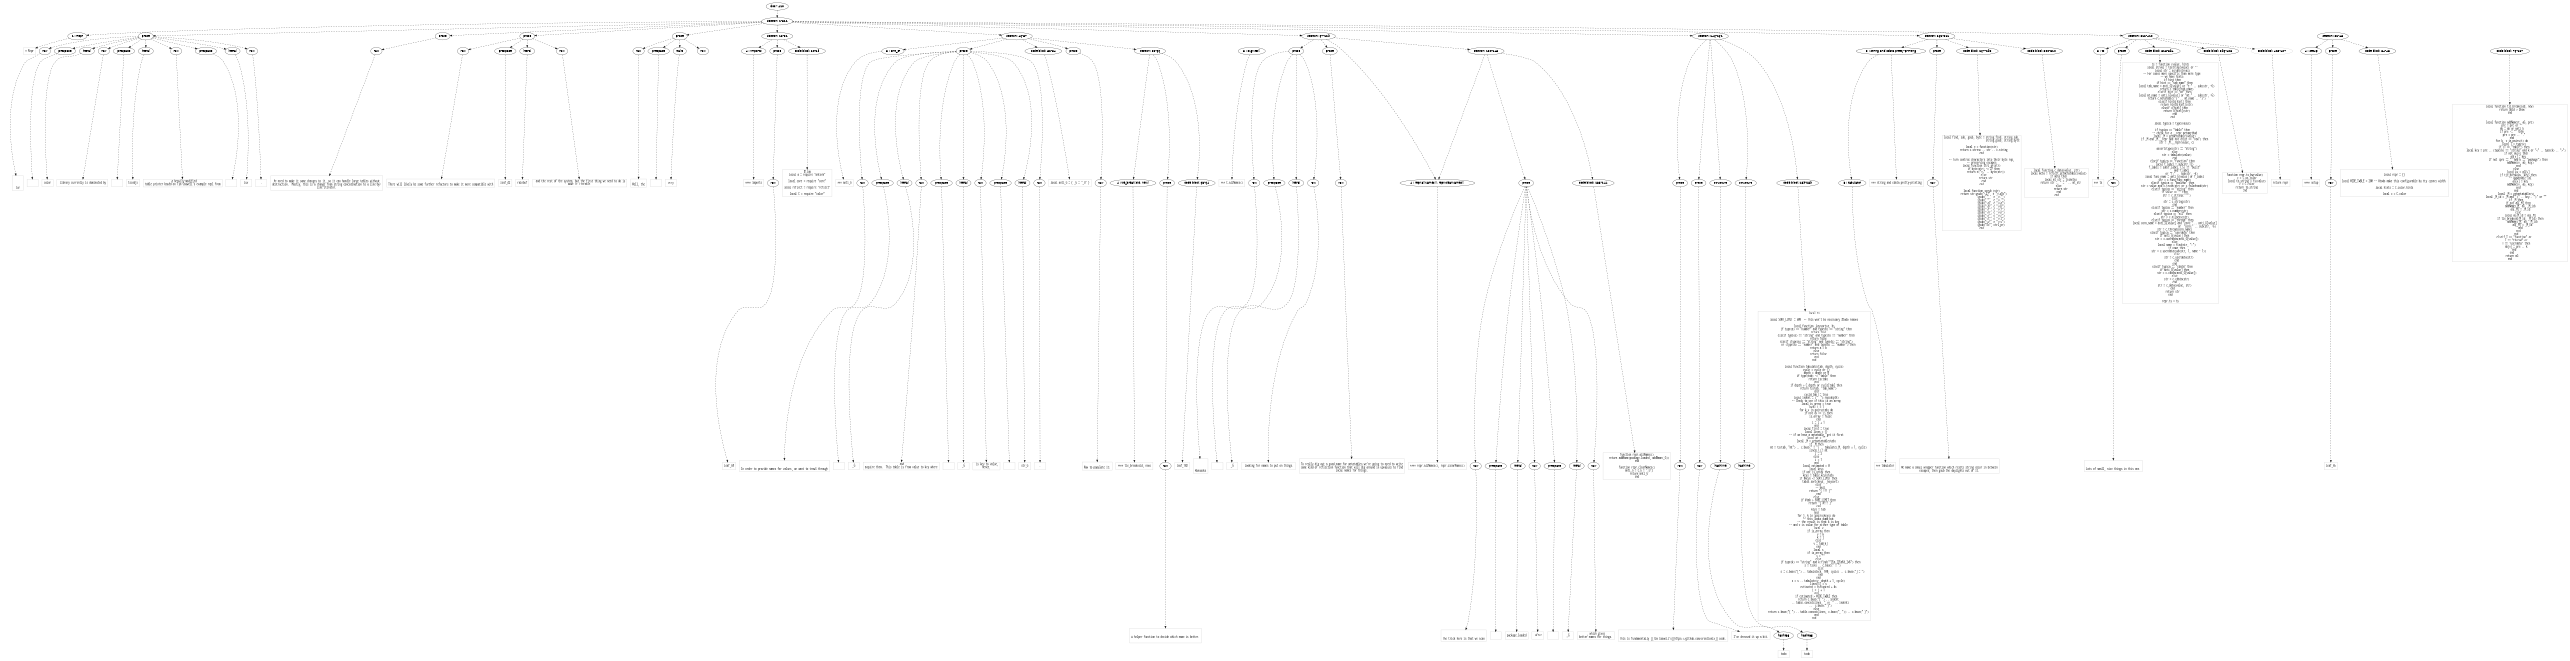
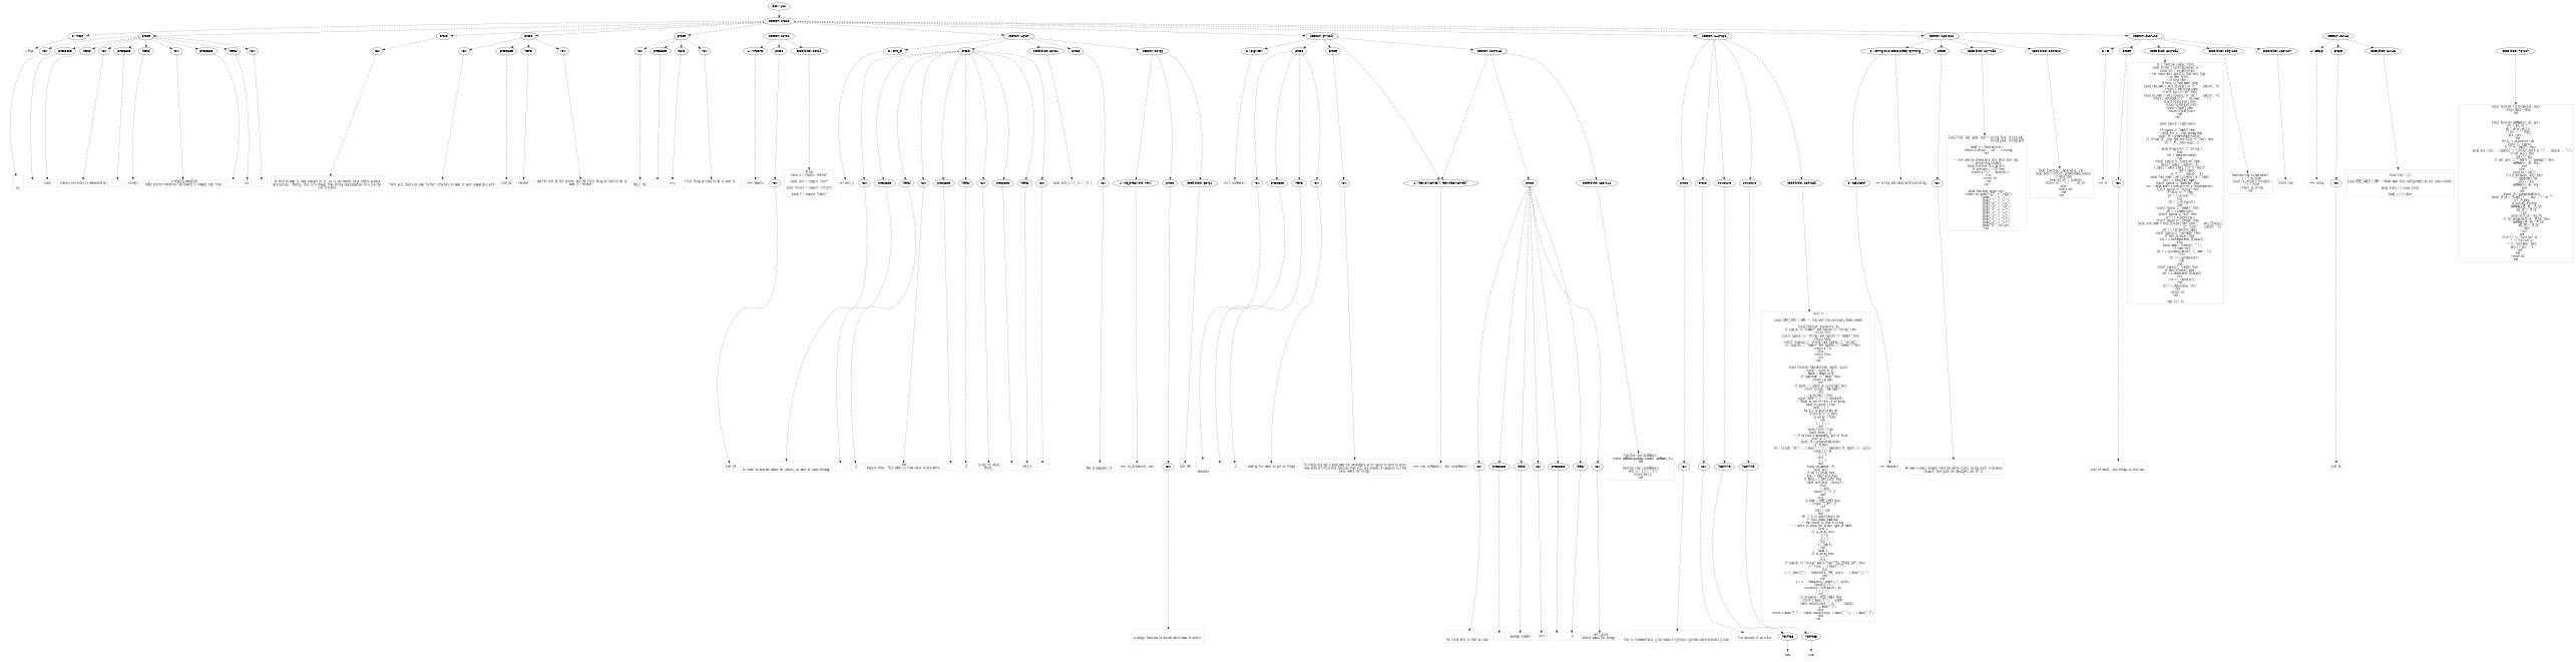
  digraph {
    node [fontname=Helvetica]
    edge [style=dashed]
    n1 [label="section: 1-311"]
    n2 [label="1 : Repr"]
    n3 [label=prose]
    n4 [label=prose]
    n5 [label=prose]
    n6 [label=prose]
    n7 [label="section: 18-31"]
    n8 [label="section: 32-45"]
    n9 [label="section: 46-57"]
    n10 [label="section: 67-129"]
    n11 [label="section: 146-261"]
    n12 [label="section: 262-311"]
    n13 [label="section: 312-410"]
    n14 [label=raw]
    n15 [label=prespace]
    n16 [label=literal]
    n17 [label=raw]
    n18 [label=prespace]
    n19 [label=literal]
    n20 [label=raw]
    n21 [label=prespace]
    n22 [label=literal]
    n23 [label=raw]
    n24 [label=raw]
    n25 [label=raw]
    n26 [label=prespace]
    n27 [label=literal]
    n28 [label=raw]
    n29 [label=raw]
    n30 [label=prespace]
    n31 [label=italic]
    n32 [label=raw]
    n33 [label="4 : imports"]
    n34 [label=prose]
    n35 [label="code block 20-29"]
    n36 [label=raw]
-   n37 [label="4 : setup"]
+   n37 [label="4 : setup" color=Gray]
    n38 [label=prose]
    n39 [label="code block 34-43"]
    n40 [label=raw]
    n41 [label="3 : anti_G"]
    n42 [label=prose]
    n43 [label="code block 52-54"]
    n44 [label=prose]
    n45 [label="section: 58-66"]
    n46 [label=raw]
    n47 [label=prespace]
    n48 [label=literal]
    n49 [label=raw]
    n50 [label=prespace]
    n51 [label=literal]
    n52 [label=raw]
    n53 [label=prespace]
    n54 [label=literal]
    n55 [label=raw]
    n56 [label=raw]
    n57 [label="4 : tie_break(old, new)"]
    n58 [label=prose]
    n59 [label="code block 63-64"]
    n60 [label=raw]
    n61 [label="3 : C.gives()"]
    n62 [label=prose]
    n63 [label=prose]
    n64 [label="code block 76-127"]
    n65 [label="section: 130-145"]
    n66 [label=hashtag]
    n67 [label=raw]
    n68 [label=prespace]
    n69 [label=literal]
    n70 [label=raw]
    n71 [label=raw]
    n72 [label="4 : repr.allNames(), repr.clearNames()"]
    n73 [label=prose]
    n74 [label="code block 135-144"]
    n75 [label=raw]
    n76 [label=prespace]
    n77 [label=literal]
    n78 [label=raw]
    n79 [label=prespace]
    n80 [label=literal]
    n81 [label=raw]
    n82 [label="3 : tabulator"]
    n83 [label=prose]
    n84 [label=prose]
    n85 [label=structure]
    n86 [label=structure]
    n87 [label="code block 159-259"]
    n88 [label=raw]
    n89 [label=raw]
    n90 [label=hashline]
    n91 [label=hashline]
    n92 [label=hashtag]
    n93 [label="3 : string and cdata pretty-printing"]
    n94 [label=prose]
    n95 [label="code block 267-298"]
    n96 [label="code block 300-310"]
    n97 [label=raw]
    n98 [label="3 : ts"]
    n99 [label=prose]
-   n100 [label="code block 318-394"]
+   n100 [label="code block 316-394"]
    n101 [label="code block 396-403"]
-   n102 [label="code block 405-407" color=Gray]
+   n102 [label="code block 405-407"]
    n103 [label=raw]
    n104 [color=Gray fontname=Inconsolata label="* Repr" shape=rectangle]
    n105 [color=Gray fontname=Inconsolata label="\n\n\nOur" shape=rectangle]
    n106 [color=Gray fontname=Inconsolata label=" " shape=rectangle]
    n107 [color=Gray fontname=Inconsolata label=color shape=rectangle]
    n108 [color=Gray fontname=Inconsolata label=" library currently is dominated by" shape=rectangle]
    n109 [color=Gray fontname=Inconsolata label=" " shape=rectangle]
    n110 [color=Gray fontname=Inconsolata label="ts(obj)" shape=rectangle]
    n111 [color=Gray fontname=Inconsolata label=", a heavily-modified\ntable printer based on Tim Caswell's example repl from" shape=rectangle]
    n112 [color=Gray fontname=Inconsolata label=" " shape=rectangle]
    n113 [color=Gray fontname=Inconsolata label=luv shape=rectangle]
    n114 [color=Gray fontname=Inconsolata label=".\n" shape=rectangle]
    n115 [color=Gray fontname=Inconsolata label="\nWe need to make it some changes to it, so it can handle large tables without\ndestruction.  Mostly, this is a change from string concatenation to a line-by-\nline iterator.\n" shape=rectangle]
    n116 [color=Gray fontname=Inconsolata label="\nThere will likely be some further refactors to make it more compatible with" shape=rectangle]
    leaf_42 [color=Gray fontname=Inconsolata shape=rectangle]
    n118 [color=Gray fontname=Inconsolata label=rainbuf shape=rectangle]
    n119 [color=Gray fontname=Inconsolata label=" and the rest of the system, but the first thing we need to do is\nmake it iterable.\n" shape=rectangle]
    n120 [color=Gray fontname=Inconsolata label="\nWell, the" shape=rectangle]
    n121 [color=Gray fontname=Inconsolata label=" " shape=rectangle]
    n122 [color=Gray fontname=Inconsolata label=very shape=rectangle]
+   n123 [color=Gray fontname=Inconsolata label=" first thing we need to do is move it...\n\n" shape=rectangle]
    n124 [color=Gray fontname=Inconsolata label="**** imports" shape=rectangle]
    n125 [color=Gray fontname=Inconsolata label="#!lua\nlocal a = require \"anterm\"\n\nlocal core = require \"core\"\n\nlocal reflect = require \"reflect\"\n\nlocal C = require \"color\"" shape=rectangle]
    leaf_58 [color=Gray fontname=Inconsolata shape=rectangle]
    n127 [color=Gray fontname=Inconsolata label="**** setup" shape=rectangle]
    n128 [color=Gray fontname=Inconsolata label="\nlocal repr = {}\n\nlocal WIDE_TABLE = 200 -- #todo make this configurable by tty (zone) width.\n\nlocal hints = C.color.hints\n\nlocal c = C.color" shape=rectangle]
    leaf_65 [color=Gray fontname=Inconsolata shape=rectangle]
    n130 [color=Gray fontname=Inconsolata label="*** anti_G" shape=rectangle]
    n131 [color=Gray fontname=Inconsolata label="local anti_G = { _G = \"_G\" }" shape=rectangle]
    n132 [color=Gray fontname=Inconsolata label="\n\nIn order to provide names for values, we want to trawl through" shape=rectangle]
    n133 [color=Gray fontname=Inconsolata label=" " shape=rectangle]
    n134 [color=Gray fontname=Inconsolata label=_G shape=rectangle]
    n135 [color=Gray fontname=Inconsolata label=" and\nacquire them.  This table is from value to key where" shape=rectangle]
    n136 [color=Gray fontname=Inconsolata label=" " shape=rectangle]
    n137 [color=Gray fontname=Inconsolata label=_G shape=rectangle]
    n138 [color=Gray fontname=Inconsolata label=" is key to value,\nhence," shape=rectangle]
    n139 [color=Gray fontname=Inconsolata label=" " shape=rectangle]
-   n140 [color=Gray fontname=Inconsolata label=str_G shape=rectangle]
+   n140 [color=Gray fontname=Inconsolata label=anti_G shape=rectangle]
    n141 [color=Gray fontname=Inconsolata label=".\n" shape=rectangle]
    n142 [color=Gray fontname=Inconsolata label="\nNow to populate it:\n" shape=rectangle]
    n143 [color=Gray fontname=Inconsolata label="**** tie_break(old, new)" shape=rectangle]
    leaf_102 [color=Gray fontname=Inconsolata shape=rectangle]
    n145 [color=Gray fontname=Inconsolata label="\n\nA helper function to decide which name is better.\n\n" shape=rectangle]
    n146 [color=Gray fontname=Inconsolata label="*** C.allNames()" shape=rectangle]
    n147 [color=Gray fontname=Inconsolata label="local function tie_break(old, new)\n   return #old > #new\nend\n\n\nlocal function addName(t, aG, pre)\n   pre = pre or \"\"\n   aG = aG or anti_G\n   if pre ~= \"\" then\n      pre = pre .. \".\"\n   end\n   for k, v in pairs(t) do\n      local T = type(v)\n      if (T == \"table\") then\n         local key = pre .. (type(k) == \"string\" and k or \"<\" .. type(k) .. \">\")\n         if not aG[v] then\n            aG[v] = key\n            if not (pre == \"\" and k == \"package\") then\n               addName(v, aG, key)\n            end\n         else\n            local kv = aG[v]\n            if tie_break(kv, key) then\n               -- quadradic lol\n               aG[v] = key\n               addName(v, aG, key)\n            end\n         end\n         local _M = getmetatable(v)\n         local _M_id = _M and \"⟨\" .. key.. \"⟩\" or \"\"\n         if _M then\n            if not aG[_M] then\n               addName(_M, aG, _M_id)\n               aG[_M] = _M_id\n            else\n               local aG_M_id = aG[_M]\n               if tie_break(aG_M_id, _M_id) then\n                  addName(_M, aG, _M_id)\n                  aG[_M] = _M_id\n               end\n            end\n         end\n      elseif T == \"function\" or\n         T == \"thread\" or\n         T == \"userdata\" then\n         aG[v] = pre .. k\n      end\n   end\n   return aG\nend" shape=rectangle]
    n148 [color=Gray fontname=Inconsolata label="\n\n\nRansacks" shape=rectangle]
    n149 [color=Gray fontname=Inconsolata label=" " shape=rectangle]
    n150 [color=Gray fontname=Inconsolata label=_G shape=rectangle]
    n151 [color=Gray fontname=Inconsolata label=" looking for names to put on things.\n" shape=rectangle]
    n152 [color=Gray fontname=Inconsolata label="\nTo really dig out a good name for metatables we're going to need to write\nsome kind of reflection function that will dig around in upvalues to find\nlocal names for things.\n" shape=rectangle]
    n153 [color=Gray fontname=Inconsolata label="**** repr.allNames(), repr.clearNames()" shape=rectangle]
    n154 [color=Gray fontname=Inconsolata label="function repr.allNames()\n   return addName(package.loaded, addName(_G))\nend\n\nfunction repr.clearNames()\n   anti_G = {_G = \"_G\"}\n   return anti_G\nend" shape=rectangle]
    n155 [color=Gray fontname=Inconsolata label="\n\nThe trick here is that we scan" shape=rectangle]
    n156 [color=Gray fontname=Inconsolata label=" " shape=rectangle]
    n157 [color=Gray fontname=Inconsolata label="package.loaded" shape=rectangle]
    n158 [color=Gray fontname=Inconsolata label=" after" shape=rectangle]
    n159 [color=Gray fontname=Inconsolata label=" " shape=rectangle]
    n160 [color=Gray fontname=Inconsolata label=_G shape=rectangle]
-   n161 [color=Gray fontname=Inconsolata label=", which gives\nbetter names for things.\n" shape=rectangle]
+   n161 [color=Gray fontname=Inconsolata label=", anti gives\nbetter names for things.\n" shape=rectangle]
    n162 [color=Gray fontname=Inconsolata label="*** tabulator" shape=rectangle]
    n163 [color=Gray fontname=Inconsolata label="local ts\n\nlocal SORT_LIMIT = 500  -- This won't be necessary #todo remove\n\nlocal function _keysort(a, b)\n   if type(a) == \"number\" and type(b) == \"string\" then\n      return true\n   elseif type(a) == \"string\" and type(b) == \"number\" then\n      return false\n   elseif (type(a) == \"string\" and type(b) == \"string\")\n      or (type(a) == \"number\" and type(b) == \"number\") then\n      return a < b\n   else\n      return false\n   end\nend\n\nlocal function tabulate(tab, depth, cycle)\n   cycle = cycle or {}\n   depth = depth or 0\n   if type(tab) ~= \"table\" then\n      return ts(tab)\n   end\n   if depth > C.depth or cycle[tab] then\n      return ts(tab, \"tab_name\")\n   end\n   cycle[tab] = true\n   local indent = (\"  \"):rep(depth)\n   -- Check to see if this is an array\n   local is_array = true\n   local i = 1\n   for k,v in pairs(tab) do\n      if not (k == i) then\n         is_array = false\n      end\n      i = i + 1\n   end\n   local first = true\n   local lines = {}\n   -- if we have a metatable, get it first\n   local mt = \"\"\n   local _M = getmetatable(tab)\n   if _M then\n      mt = ts(tab, \"mt\") .. c.base(\" = \") .. tabulate(_M, depth + 1, cycle)\n      lines[1] = mt\n      i = 2\n   else\n      i = 1\n   end\n   local estimated = 0\n   local keys\n   if not is_array then\n      keys = table.keys(tab)\n      if #keys <= SORT_LIMIT then\n         table.sort(keys, _keysort)\n      else\n         -- bail\n         return \"{ !!! }\"\n      end\n   else\n      if #tab > SORT_LIMIT then\n         return \"{ #!!! }\"\n      end\n      keys = tab\n   end\n   for j, k in ipairs(keys) do\n      -- this looks dumb but\n      -- the result is that k is key\n      -- and v is value for either type of table\n      local v\n      if is_array then\n         v = k\n         k = j\n      else\n         v = tab[k]\n      end\n      local s\n      if is_array then\n         s = \"\"\n      else\n         if type(k) == \"string\" and k:find(\"^[%a_][%a%d_]*$\") then\n            s = ts(k) .. c.base(\" = \")\n         else\n            s = c.base(\"[\") .. tabulate(k, 100, cycle) .. c.base(\"] = \")\n         end\n      end\n      s = s .. tabulate(v, depth + 1, cycle)\n      lines[i] = s\n      estimated = estimated + #s\n      i = i + 1\n   end\n   if estimated > WIDE_TABLE then\n      return c.base(\"{ \") .. indent\n         .. table.concat(lines, \",\\n  \" .. indent)\n         ..  c.base(\" }\")\n   else\n      return c.base(\"{ \") .. table.concat(lines, c.base(\", \")) .. c.base(\" }\")\n   end\nend" shape=rectangle]
    n164 [color=Gray fontname=Inconsolata label="\n\nThis is fundamentally [[Tim Caswell's][https://github.com/creationix]] code.\n" shape=rectangle]
    n165 [color=Gray fontname=Inconsolata label="\nI've dressed it up a bit.\n" shape=rectangle]
    n166 [color=Gray fontname=Inconsolata label=todo shape=rectangle]
    n167 [color=Gray fontname=Inconsolata label=todo shape=rectangle]
    n168 [color=Gray fontname=Inconsolata label="*** string and cdata pretty-printing" shape=rectangle]
    n169 [color=Gray fontname=Inconsolata label="local find, sub, gsub, byte = string.find, string.sub,\n                              string.gsub, string.byte\n\nlocal e = function(str)\n   return c.stresc .. str .. c.string\nend\n\n-- Turn control characters into their byte rep,\n-- preserving escapes\nlocal function ctrl_pr(str)\n   if byte(str) ~= 27 then\n      return e(\"\\\\\" .. byte(str))\n   else\n      return str\n   end\nend\n\nlocal function scrub (str)\n   return str:gsub(\"\\27\", e \"\\\\x1b\")\n             :gsub('\"',  e '\\\\\"')\n             :gsub(\"'\",  e \"\\\\'\")\n             :gsub(\"\\a\", e \"\\\\a\")\n             :gsub(\"\\b\", e \"\\\\b\")\n             :gsub(\"\\f\", e \"\\\\f\")\n             :gsub(\"\\n\", e \"\\\\n\")\n             :gsub(\"\\r\", e \"\\\\r\")\n             :gsub(\"\\t\", e \"\\\\t\")\n             :gsub(\"\\v\", e \"\\\\v\")\n             :gsub(\"%c\", ctrl_pr)\nend" shape=rectangle]
    n170 [color=Gray fontname=Inconsolata label="local function c_data(value, str)\n   local meta = reflect.getmetatable(value)\n   if meta then\n      local mt_str = ts(meta)\n      return str .. \" = \" .. mt_str\n   else\n      return str\n   end\nend" shape=rectangle]
    n171 [color=Gray fontname=Inconsolata label="\n\nWe make a small wrapper function which resets string color in between\nescapes, then gsub the daylights out of it.\n" shape=rectangle]
    n172 [color=Gray fontname=Inconsolata label="*** ts" shape=rectangle]
    n173 [color=Gray fontname=Inconsolata label="ts = function (value, hint)\n   local strval = tostring(value) or \"\"\n   local str = scrub(strval)\n   -- For cases more specific than mere type,\n   -- we have hints:\n   if hint then\n      if hint == \"tab_name\" then\n         local tab_name = anti_G[value] or \"t:\" .. sub(str, -6)\n         return c.table(tab_name)\n      elseif hint == \"mt\" then\n         local mt_name = anti_G[value] or \"mt:\" .. sub(str, -6)\n         return c.metatable(\"⟨\" .. mt_name .. \"⟩\")\n      elseif hints[hint] then\n         return hints[hint](str)\n      elseif c[hint] then\n         return c[hint](str)\n      end\n   end\n\n   local typica = type(value)\n\n   if typica == \"table\" then\n      -- check for a __repr metamethod\n      local _M = getmetatable(value)\n      if _M and _M.__repr and not (hint == \"raw\") then\n         str = _M.__repr(value, c)\n\n         assert(type(str) == \"string\")\n      else\n         str = tabulate(value)\n      end\n   elseif typica == \"function\" then\n      local f_label = sub(str,11)\n      f_label = sub(f_label,1,5) == \"built\"\n                and f_label\n                or \"f:\" .. sub(str, -6)\n      local func_name = anti_G[value] or f_label\n      str = c.func(func_name)\n   elseif typica == \"boolean\" then\n      str = value and c.truth(str) or c.falsehood(str)\n   elseif typica == \"string\" then\n      if value == \"\" then\n         str = c.string('\"\"')\n      else\n         str = c.string(str)\n      end\n   elseif typica == \"number\" then\n      str = c.number(str)\n   elseif typica == \"nil\" then\n      str = c.nilness(str)\n   elseif typica == \"thread\" then\n      local coro_name = anti_G[value] and \"coro:\" .. anti_G[value]\n                                      or  \"coro:\" .. sub(str, -6)\n      str = c.thread(coro_name)\n   elseif typica == \"userdata\" then\n      if anti_G[value] then\n         str = c.userdata(anti_G[value])\n      else\n         local name = find(str, \":\")\n         if name then\n            str = c.userdata(sub(str, 1, name - 1))\n         else\n            str = c.userdata(str)\n         end\n      end\n   elseif typica == \"cdata\" then\n      if anti_G[value] then\n         str = c.cdata(anti_G[value])\n      else\n         str = c.cdata(str)\n      end\n      str = c_data(value, str)\n   end\n   return str\nend\n\nrepr.ts = ts" shape=rectangle]
    n174 [color=Gray fontname=Inconsolata label="function repr.ts_bw(value)\n   c = C.no_color\n   local to_string = ts(value)\n   c = C.color\n   return to_string\nend" shape=rectangle]
    n175 [color=Gray fontname=Inconsolata label="return repr" shape=rectangle]
    n176 [color=Gray fontname=Inconsolata label="\n\nLots of small, nice things in this one.\n" shape=rectangle]
    n177 [label="doc - 410"]
    subgraph sub_1 {
      rank=same
      n1
    }
    subgraph sub_2 {
      rank=same
      n2
      n3
      n4
      n5
      n6
      n7
      n8
      n9
      n10
      n11
      n12
      n13
    }
    subgraph sub_3 {
      rank=same
      n14
      n15
      n16
      n17
      n18
      n19
      n20
      n21
      n22
      n23
    }
    subgraph sub_4 {
      rank=same
      n24
    }
    subgraph sub_5 {
      rank=same
      n25
      n26
      n27
      n28
    }
    subgraph sub_6 {
      rank=same
      n29
      n30
      n31
      n32
    }
    subgraph sub_7 {
      rank=same
      n33
      n34
      n35
    }
    subgraph sub_8 {
      rank=same
      n36
    }
    subgraph sub_9 {
      rank=same
      n37
      n38
      n39
    }
    subgraph sub_10 {
      rank=same
      n40
    }
    subgraph sub_11 {
      rank=same
      n41
      n42
      n43
      n44
      n45
    }
    subgraph sub_12 {
      rank=same
      n46
      n47
      n48
      n49
      n50
      n51
      n52
      n53
      n54
      n55
    }
    subgraph sub_13 {
      rank=same
      n56
    }
    subgraph sub_14 {
      rank=same
      n57
      n58
      n59
    }
    subgraph sub_15 {
      rank=same
      n60
    }
    subgraph sub_16 {
      rank=same
      n61
      n62
      n63
      n64
      n65
    }
    subgraph sub_17 {
      rank=same
      n66
    }
    subgraph sub_18 {
      rank=same
      n67
      n68
      n69
      n70
    }
    subgraph sub_19 {
      rank=same
      n71
    }
    subgraph sub_20 {
      rank=same
      n72
      n73
      n74
    }
    subgraph sub_21 {
      rank=same
      n75
      n76
      n77
      n78
      n79
      n80
      n81
    }
    subgraph sub_22 {
      rank=same
      n82
      n83
      n84
      n85
      n86
      n87
    }
    subgraph sub_23 {
      rank=same
      n88
    }
    subgraph sub_24 {
      rank=same
      n89
    }
    subgraph sub_25 {
      rank=same
      n90
    }
    subgraph sub_26 {
      rank=same
      n91
    }
    subgraph sub_27 {
      rank=same
      n92
    }
    subgraph sub_28 {
      rank=same
      n93
      n94
      n95
      n96
    }
    subgraph sub_29 {
      rank=same
      n97
    }
    subgraph sub_30 {
      rank=same
      n98
      n99
      n100
      n101
      n102
    }
    subgraph sub_31 {
      rank=same
      n103
    }
    n1 -> n2
    n1 -> n3
    n1 -> n4
    n1 -> n5
    n1 -> n6
-   n1 -> n7
    n1 -> n9
    n1 -> n10
    n1 -> n11
    n1 -> n12
    n1 -> n13
    n2 -> n104
    n3 -> n14
    n3 -> n15
    n3 -> n16
    n3 -> n17
    n3 -> n18
    n3 -> n19
    n3 -> n20
    n3 -> n21
    n3 -> n22
    n3 -> n23
    n4 -> n24
    n5 -> n25
    n5 -> n26
    n5 -> n27
    n5 -> n28
    n6 -> n29
    n6 -> n30
    n6 -> n31
    n6 -> n32
    n7 -> n33
    n7 -> n34
    n7 -> n35
    n8 -> n37
    n8 -> n38
    n8 -> n39
    n9 -> n41
    n9 -> n42
    n9 -> n43
    n9 -> n44
    n9 -> n45
+   n10 -> n61
    n10 -> n62
    n10 -> n63
    n10 -> n65
    n10 -> n72
    n11 -> n83
    n11 -> n84
    n11 -> n85
    n11 -> n86
    n11 -> n87
    n12 -> n93
    n12 -> n94
    n12 -> n95
    n12 -> n96
    n13 -> n98
    n13 -> n99
    n13 -> n100
    n13 -> n101
    n13 -> n102
    n14 -> n105
    n15 -> n106
    n16 -> n107
    n17 -> n108
    n18 -> n109
    n19 -> n110
    n20 -> n111
    n21 -> n112
    n22 -> n113
    n23 -> n114
    n24 -> n115
    n25 -> n116
    n26 -> leaf_42
    n27 -> n118
    n28 -> n119
    n29 -> n120
    n30 -> n121
    n31 -> n122
+   n32 -> n123
    n33 -> n124
    n34 -> n36
    n35 -> n125
    n36 -> leaf_58
    n37 -> n127
    n38 -> n40
    n39 -> n128
    n40 -> leaf_65
    n41 -> n130
    n42 -> n46
    n42 -> n47
    n42 -> n48
    n42 -> n49
    n42 -> n50
    n42 -> n51
    n42 -> n52
    n42 -> n53
    n42 -> n54
    n42 -> n55
    n43 -> n131
    n44 -> n56
    n45 -> n57
    n45 -> n58
    n45 -> n59
    n46 -> n132
    n47 -> n133
    n48 -> n134
    n49 -> n135
    n50 -> n136
    n51 -> n137
    n52 -> n138
    n53 -> n139
    n54 -> n140
    n55 -> n141
    n56 -> n142
    n57 -> n143
    n58 -> n60
    n59 -> leaf_102
    n60 -> n145
    n61 -> n146
    n62 -> n67
    n62 -> n68
    n62 -> n69
    n62 -> n70
    n63 -> n71
    n64 -> n147
    n65 -> n72
    n65 -> n73
    n65 -> n74
    n66 -> n166
    n67 -> n148
    n68 -> n149
    n69 -> n150
    n70 -> n151
    n71 -> n152
    n72 -> n153
    n73 -> n75
    n73 -> n76
    n73 -> n77
    n73 -> n78
    n73 -> n79
    n73 -> n80
    n73 -> n81
    n74 -> n154
    n75 -> n155
    n76 -> n156
    n77 -> n157
    n78 -> n158
    n79 -> n159
    n80 -> n160
    n81 -> n161
    n82 -> n162
    n83 -> n88
    n84 -> n89
    n85 -> n90
    n86 -> n91
    n87 -> n163
    n88 -> n164
    n89 -> n165
    n90 -> n66
    n91 -> n92
    n92 -> n167
    n93 -> n82
    n93 -> n168
    n94 -> n97
    n95 -> n169
    n96 -> n170
    n97 -> n171
    n98 -> n172
    n99 -> n103
    n100 -> n173
    n101 -> n174
    n102 -> n175
    n103 -> n176
    n177 -> n1
  }
